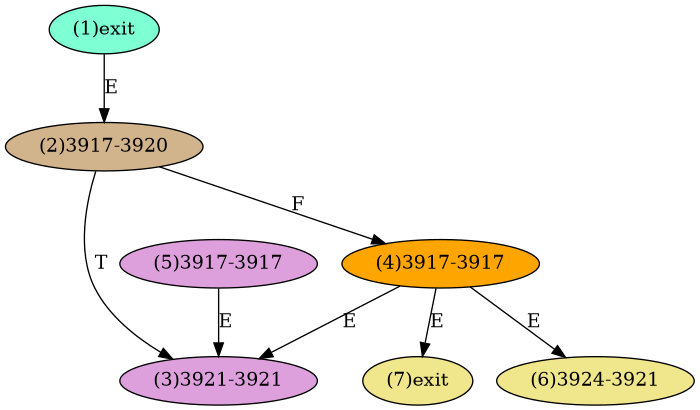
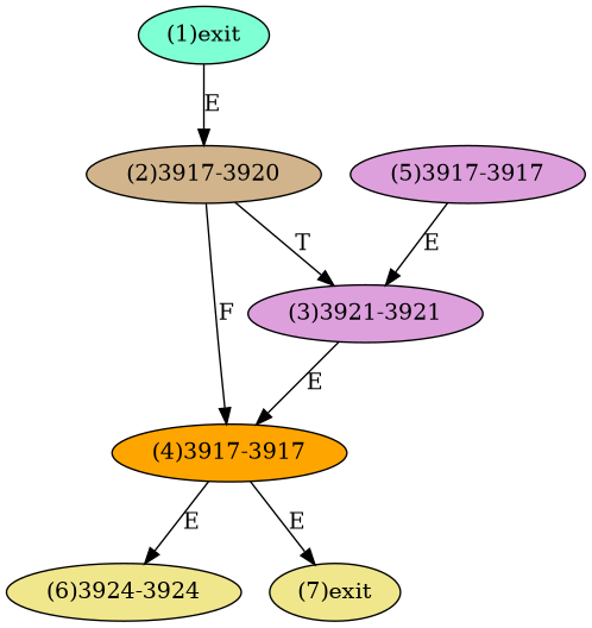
  digraph {
    node [fillcolor=plum style=filled]
    n1 [fillcolor=aquamarine label="(1)exit"]
    n2 [fillcolor=tan label="(2)3917-3920"]
    n3 [label="(3)3921-3921"]
    n4 [fillcolor=orange label="(4)3917-3917"]
-   n5 [fillcolor=khaki label="(6)3924-3921"]
+   n5 [fillcolor=khaki label="(6)3924-3924"]
    n6 [fillcolor=khaki label="(7)exit"]
    n7 [label="(5)3917-3917"]
    n1 -> n2 [label=E]
    n2 -> n3 [label=T]
    n2 -> n4 [label=F]
-   n4 -> n3 [label=E]
+   n3 -> n4 [label=E]
    n4 -> n5 [label=E]
    n4 -> n6 [label=E]
    n7 -> n3 [label=E]
  }
